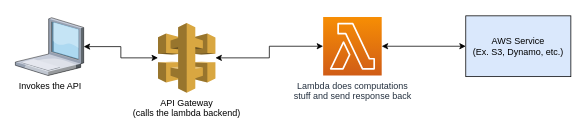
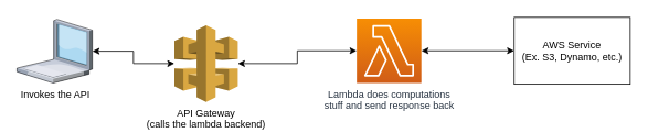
  <mxCell id="0" />
  <mxCell id="1" parent="0" />
  <mxCell id="2" style="edgeStyle=orthogonalEdgeStyle;rounded=0;orthogonalLoop=1;jettySize=auto;html=1;startArrow=classic;startFill=1;" parent="1" source="3" target="5" edge="1"><mxGeometry relative="1" as="geometry" /></mxCell>
  <mxCell id="3" value="Invokes the API" style="verticalLabelPosition=bottom;sketch=0;aspect=fixed;html=1;verticalAlign=top;strokeColor=none;align=center;outlineConnect=0;shape=mxgraph.citrix.laptop_1;" parent="1" vertex="1"><mxGeometry x="20" y="23" width="91" height="77" as="geometry" /></mxCell>
  <mxCell id="4" style="edgeStyle=orthogonalEdgeStyle;rounded=0;orthogonalLoop=1;jettySize=auto;html=1;startArrow=classic;startFill=1;" parent="1" source="5" target="7" edge="1"><mxGeometry relative="1" as="geometry" /></mxCell>
  <mxCell id="5" value="API Gateway&lt;br&gt;(calls the lambda backend)" style="outlineConnect=0;dashed=0;verticalLabelPosition=bottom;verticalAlign=top;align=center;html=1;shape=mxgraph.aws3.api_gateway;fillColor=#D9A741;gradientColor=none;" parent="1" vertex="1"><mxGeometry x="210" y="30" width="76.5" height="93" as="geometry" /></mxCell>
  <mxCell id="6" style="edgeStyle=orthogonalEdgeStyle;rounded=0;orthogonalLoop=1;jettySize=auto;html=1;startArrow=classic;startFill=1;" parent="1" source="7" target="8" edge="1"><mxGeometry relative="1" as="geometry" /></mxCell>
  <mxCell id="7" value="Lambda does computations&lt;br&gt;stuff and send response back" style="sketch=0;points=[[0,0,0],[0.25,0,0],[0.5,0,0],[0.75,0,0],[1,0,0],[0,1,0],[0.25,1,0],[0.5,1,0],[0.75,1,0],[1,1,0],[0,0.25,0],[0,0.5,0],[0,0.75,0],[1,0.25,0],[1,0.5,0],[1,0.75,0]];outlineConnect=0;fontColor=#232F3E;gradientColor=#F78E04;gradientDirection=north;fillColor=#D05C17;strokeColor=#ffffff;dashed=0;verticalLabelPosition=bottom;verticalAlign=top;align=center;html=1;fontSize=12;fontStyle=0;aspect=fixed;shape=mxgraph.aws4.resourceIcon;resIcon=mxgraph.aws4.lambda;" parent="1" vertex="1"><mxGeometry x="430" y="22" width="78" height="78" as="geometry" /></mxCell>
- <mxCell id="8" value="AWS Service&lt;br&gt;(Ex. S3, Dynamo, etc.)" style="rounded=0;whiteSpace=wrap;html=1;fillColor=#dae8fc;" parent="1" vertex="1"><mxGeometry x="620" y="20.5" width="140" height="81" as="geometry" /></mxCell>
+ <mxCell id="8" value="AWS Service&lt;br&gt;(Ex. S3, Dynamo, etc.)" style="rounded=0;whiteSpace=wrap;html=1;" parent="1" vertex="1"><mxGeometry x="620" y="20.5" width="140" height="81" as="geometry" /></mxCell>
